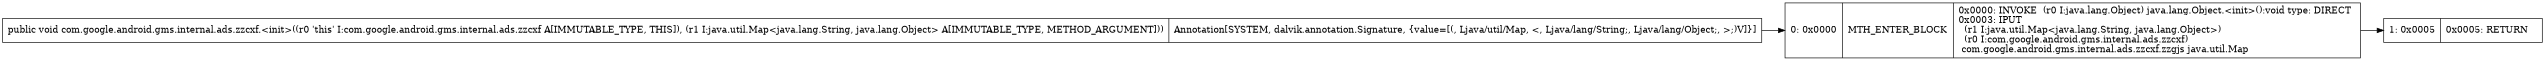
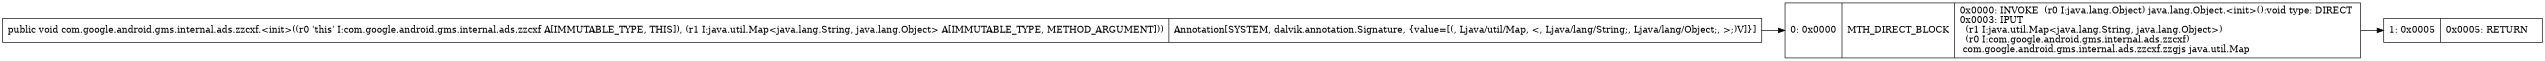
  digraph {
    rankdir=LR
    node [shape=record]
-   n1 [label="{0\:\ 0x0000|MTH_ENTER_BLOCK\l|0x0000: INVOKE  (r0 I:java.lang.Object) java.lang.Object.\<init\>():void type: DIRECT \l0x0003: IPUT  \l  (r1 I:java.util.Map\<java.lang.String, java.lang.Object\>)\l  (r0 I:com.google.android.gms.internal.ads.zzcxf)\l com.google.android.gms.internal.ads.zzcxf.zzgjs java.util.Map \l}"]
+   n1 [label="{0\:\ 0x0000|MTH_DIRECT_BLOCK\l|0x0000: INVOKE  (r0 I:java.lang.Object) java.lang.Object.\<init\>():void type: DIRECT \l0x0003: IPUT  \l  (r1 I:java.util.Map\<java.lang.String, java.lang.Object\>)\l  (r0 I:com.google.android.gms.internal.ads.zzcxf)\l com.google.android.gms.internal.ads.zzcxf.zzgjs java.util.Map \l}"]
    n2 [label="{1\:\ 0x0005|0x0005: RETURN   \l}"]
    n3 [label="{public void com.google.android.gms.internal.ads.zzcxf.\<init\>((r0 'this' I:com.google.android.gms.internal.ads.zzcxf A[IMMUTABLE_TYPE, THIS]), (r1 I:java.util.Map\<java.lang.String, java.lang.Object\> A[IMMUTABLE_TYPE, METHOD_ARGUMENT]))  | Annotation[SYSTEM, dalvik.annotation.Signature, \{value=[(, Ljava\/util\/Map, \<, Ljava\/lang\/String;, Ljava\/lang\/Object;, \>;)V]\}]\l}"]
    n1 -> n2
    n3 -> n1
  }
